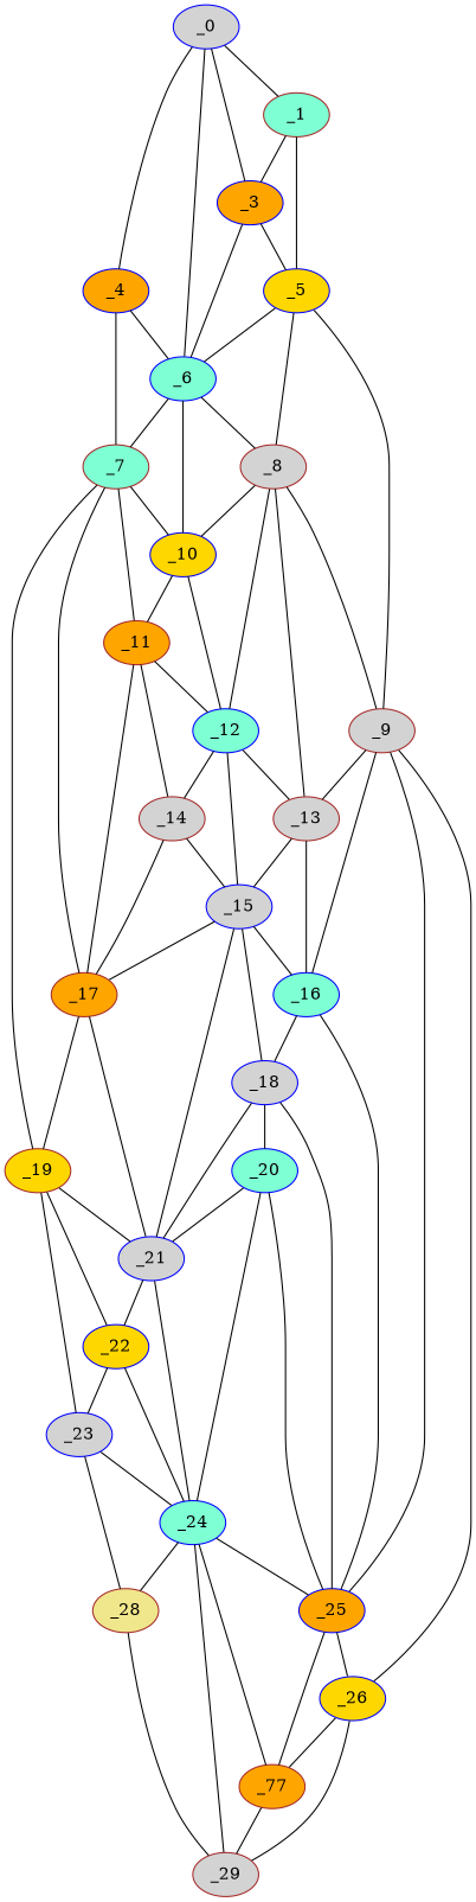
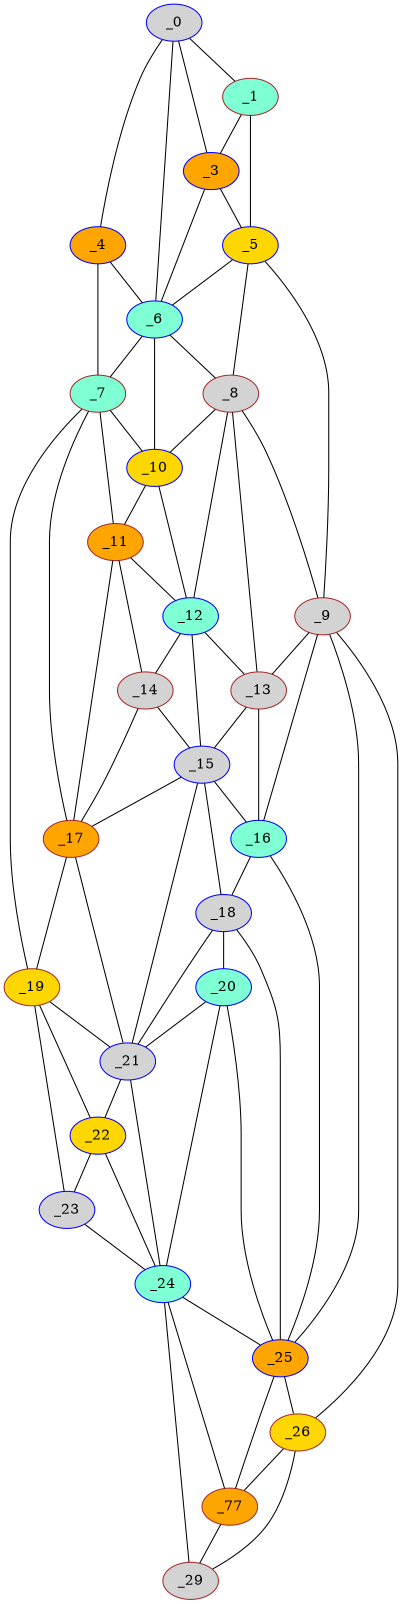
  graph {
    node [color=blue fillcolor=lightgrey style=filled x=35 y=76]
    edge [valence=2]
    _0 [x=8 y=70]
    _1 [color=brown fillcolor=aquamarine x=13 y=58]
    _3 [fillcolor=orange x=16 y=65]
    _4 [fillcolor=orange x=17 y=85]
    _6 [fillcolor=aquamarine x=24]
    _5 [fillcolor=gold x=22 y=62]
    _7 [color=brown fillcolor=aquamarine x=28 y=87]
    _8 [color=brown x=31 y=63]
    _10 [fillcolor=gold]
    _9 [color=brown y=47]
    _11 [color=brown fillcolor=orange x=42 y=84]
    _17 [color=brown fillcolor=orange x=74 y=88]
    _19 [color=brown fillcolor=gold x=91 y=89]
    _13 [color=brown x=58 y=63]
    _12 [fillcolor=aquamarine x=43]
    _16 [fillcolor=aquamarine x=70 y=62]
    _25 [fillcolor=orange x=109 y=43]
-   _26 [fillcolor=gold x=115 y=39]
+   _26 [color=brown fillcolor=gold x=115 y=39]
    _15 [x=68 y=77]
    _18 [x=75 y=63]
    n21 [color=brown fillcolor=orange label=_77 x=120 y=57]
    _29 [color=brown x=124 y=66]
    _14 [color=brown x=64 y=85]
    _21 [x=93 y=72]
    _22 [fillcolor=gold x=100 y=78]
    _23 [x=106 y=87]
    _24 [fillcolor=aquamarine x=107 y=71]
-   _28 [color=brown fillcolor=khaki x=122 y=78]
    _20 [fillcolor=aquamarine x=92 y=62]
    _0 -- _1 [valence=1]
    _0 -- _3
    _0 -- _4 [valence=1]
    _0 -- _6 [valence=1]
    _1 -- _3
    _1 -- _5
    _3 -- _6
    _3 -- _5
    _4 -- _6 [valence=1]
    _4 -- _7 [valence=1]
    _6 -- _7 [valence=1]
    _6 -- _8
    _6 -- _10
    _5 -- _6
    _5 -- _8
    _5 -- _9
    _7 -- _10
    _7 -- _11
    _7 -- _17
    _7 -- _19 [valence=1]
    _8 -- _10 [valence=1]
    _8 -- _9
    _8 -- _13 [valence=1]
    _8 -- _12
    _10 -- _11
    _10 -- _12
    _9 -- _13
    _9 -- _16 [valence=1]
    _9 -- _25
    _9 -- _26 [valence=1]
    _11 -- _17
    _11 -- _12 [valence=1]
    _11 -- _14
    _17 -- _19
    _17 -- _21
    _19 -- _21 [valence=1]
    _19 -- _22 [valence=1]
    _19 -- _23 [valence=1]
    _13 -- _16
    _13 -- _15 [valence=1]
    _12 -- _13 [valence=1]
    _12 -- _15
    _12 -- _14
    _16 -- _25 [valence=1]
    _16 -- _18 [valence=1]
    _25 -- _26
    _25 -- n21
    _26 -- n21
    _26 -- _29 [valence=1]
    _15 -- _17 [valence=1]
    _15 -- _16
    _15 -- _18
    _15 -- _21
    _18 -- _25
    _18 -- _21 [valence=1]
    _18 -- _20 [valence=1]
    n21 -- _29 [valence=1]
    _14 -- _17 [valence=1]
    _14 -- _15 [valence=1]
    _21 -- _22 [valence=1]
    _21 -- _24
    _22 -- _23
    _22 -- _24
    _23 -- _24 [valence=1]
-   _23 -- _28 [valence=1]
    _24 -- _25
    _24 -- n21 [valence=1]
    _24 -- _29
-   _24 -- _28 [valence=1]
-   _28 -- _29 [valence=1]
    _20 -- _25
    _20 -- _21
    _20 -- _24 [valence=1]
  }
